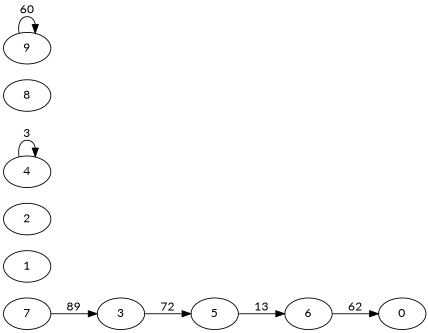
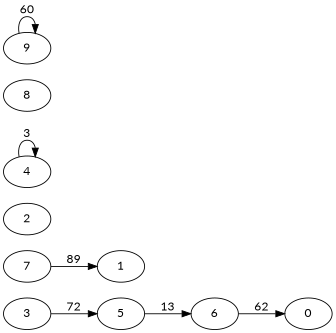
  digraph {
    fontname=Lato
    rankdir=LR
    ranksep=equally
    node [fontname=Lato]
    edge [fontname=Lato]
    0
    6
    1
    2
    3
    5
    4
    8
    7
    9
    subgraph sub_1 {
      rank=same
      0
    }
    subgraph sub_2 {
      rank=same
      6
    }
    subgraph sub_3 {
      rank=same
      1
    }
    subgraph sub_4 {
      rank=same
      2
    }
    subgraph sub_5 {
      rank=same
      3
    }
    subgraph sub_6 {
      rank=same
      5
    }
    subgraph sub_7 {
      rank=same
    }
    subgraph sub_8 {
      rank=same
      4
    }
    subgraph sub_9 {
      rank=same
    }
    subgraph sub_10 {
      rank=same
      8
    }
    subgraph sub_11 {
      rank=same
      7
    }
    subgraph sub_12 {
      rank=same
    }
    subgraph sub_13 {
      rank=same
      9
    }
    subgraph sub_14 {
      rank=same
    }
    6 -> 0 [label=62]
    3 -> 5 [label=72]
    5 -> 6 [label=13]
    4 -> 4 [label=3]
-   7 -> 3 [label=89]
+   7 -> 1 [label=89]
    9 -> 9 [label=60]
  }
